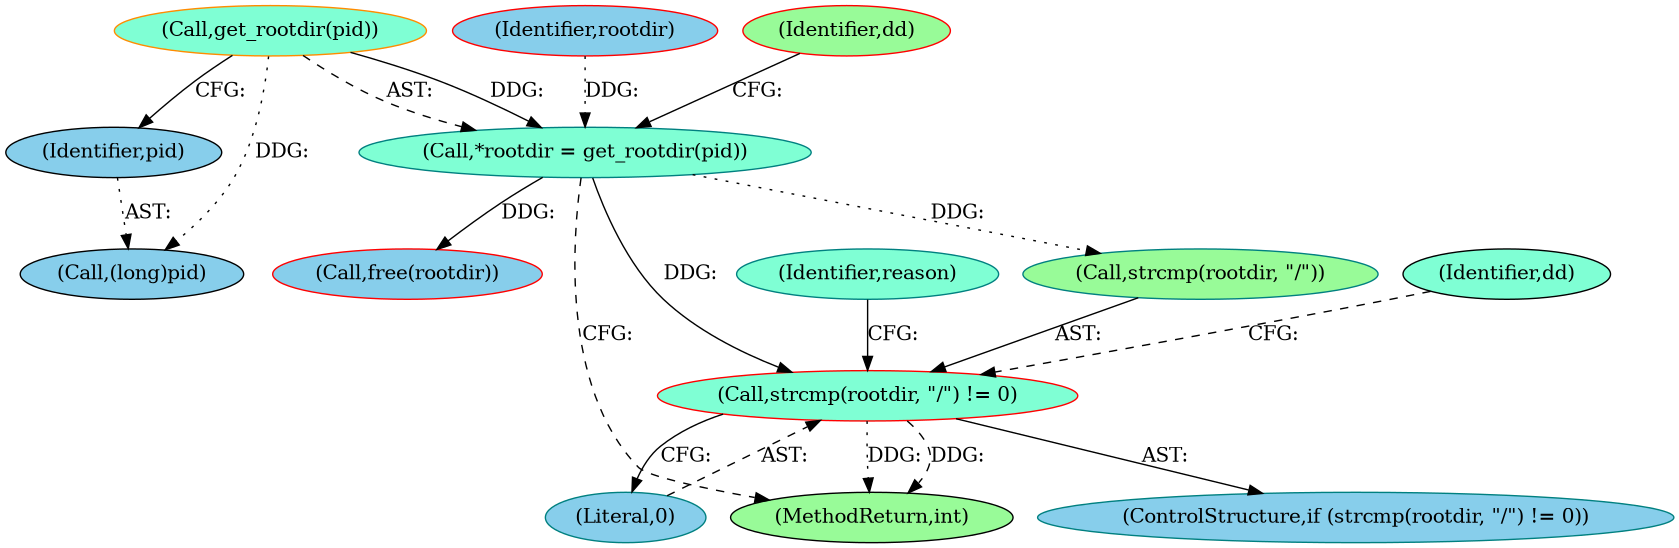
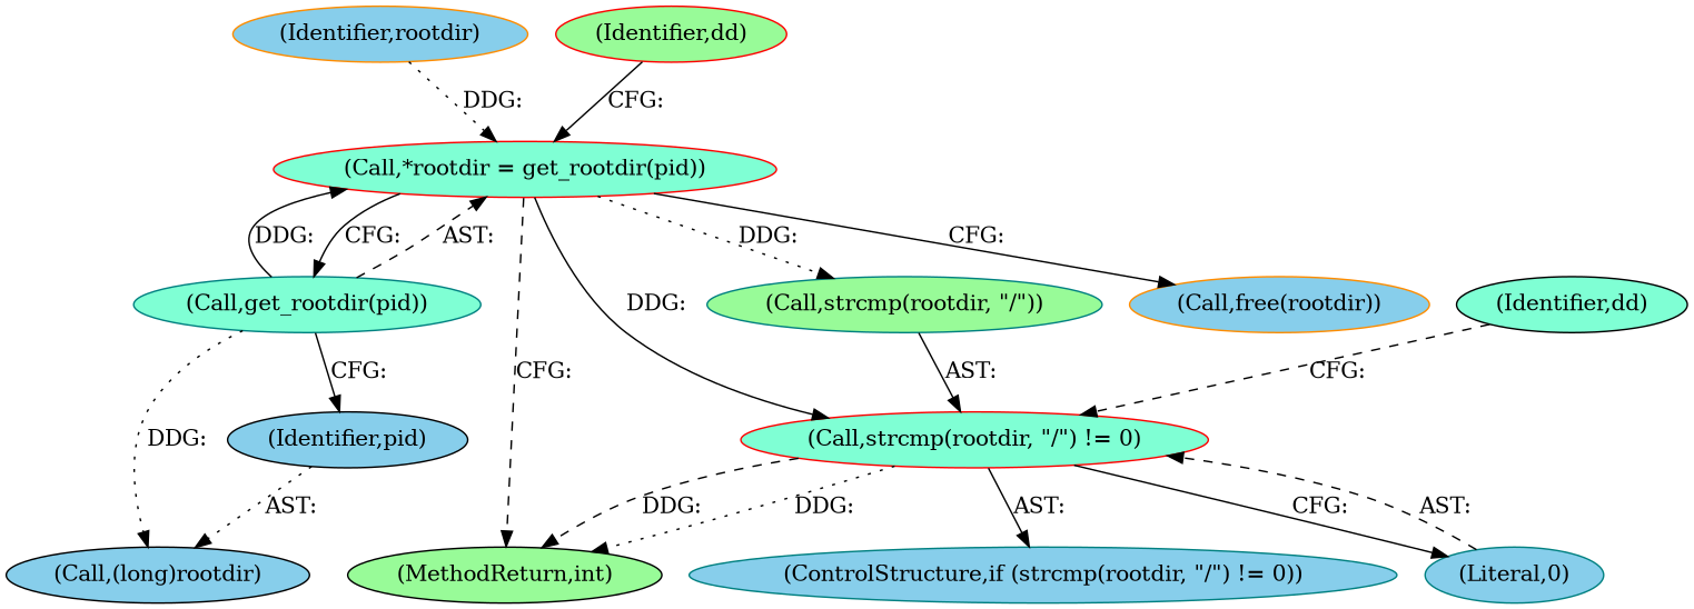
  digraph {
    node [color=teal fillcolor=skyblue style=filled]
    edge [style=solid]
    n1 [color=red fillcolor=aquamarine label="(Call,strcmp(rootdir, \"/\") != 0)"]
    n2 [label="(ControlStructure,if (strcmp(rootdir, \"/\") != 0))"]
    n3 [label="(Literal,0)"]
    n4 [color=black fillcolor=palegreen label="(MethodReturn,int)"]
-   n5 [fillcolor=aquamarine label="(Call,*rootdir = get_rootdir(pid))"]
-   n6 [color=darkorange fillcolor=aquamarine label="(Call,get_rootdir(pid))"]
+   n5 [color=red fillcolor=aquamarine label="(Call,*rootdir = get_rootdir(pid))"]
+   n6 [fillcolor=aquamarine label="(Call,get_rootdir(pid))"]
    n7 [fillcolor=palegreen label="(Call,strcmp(rootdir, \"/\"))"]
-   n8 [color=red label="(Call,free(rootdir))"]
+   n8 [color=darkorange label="(Call,free(rootdir))"]
    n9 [color=black label="(Identifier,pid)"]
-   n10 [color=black label="(Call,(long)pid)"]
-   n11 [fillcolor=aquamarine label="(Identifier,reason)"]
-   n12 [color=red label="(Identifier,rootdir)"]
+   n10 [color=black label="(Call,(long)rootdir)"]
+   n12 [color=darkorange label="(Identifier,rootdir)"]
    n13 [color=black fillcolor=aquamarine label="(Identifier,dd)"]
    n14 [color=red fillcolor=palegreen label="(Identifier,dd)"]
    n1 -> n2 [label="AST: "]
    n1 -> n3 [label="CFG: "]
    n1 -> n4 [label="DDG: " style=dotted]
    n1 -> n4 [label="DDG: " style=dashed]
    n3 -> n1 [label="AST: " style=dashed]
    n5 -> n1 [label="DDG: "]
    n5 -> n4 [label="CFG: " style=dashed]
+   n5 -> n6 [label="CFG: "]
    n5 -> n7 [label="DDG: " style=dotted]
-   n5 -> n8 [label="DDG: "]
+   n5 -> n8 [label="CFG: "]
    n6 -> n5 [label="AST: " style=dashed]
    n6 -> n5 [label="DDG: "]
    n6 -> n9 [label="CFG: "]
    n6 -> n10 [label="DDG: " style=dotted]
    n7 -> n1 [label="AST: "]
    n9 -> n10 [label="AST: " style=dotted]
-   n11 -> n1 [label="CFG: "]
    n12 -> n5 [label="DDG: " style=dotted]
    n13 -> n1 [label="CFG: " style=dashed]
    n14 -> n5 [label="CFG: "]
  }
